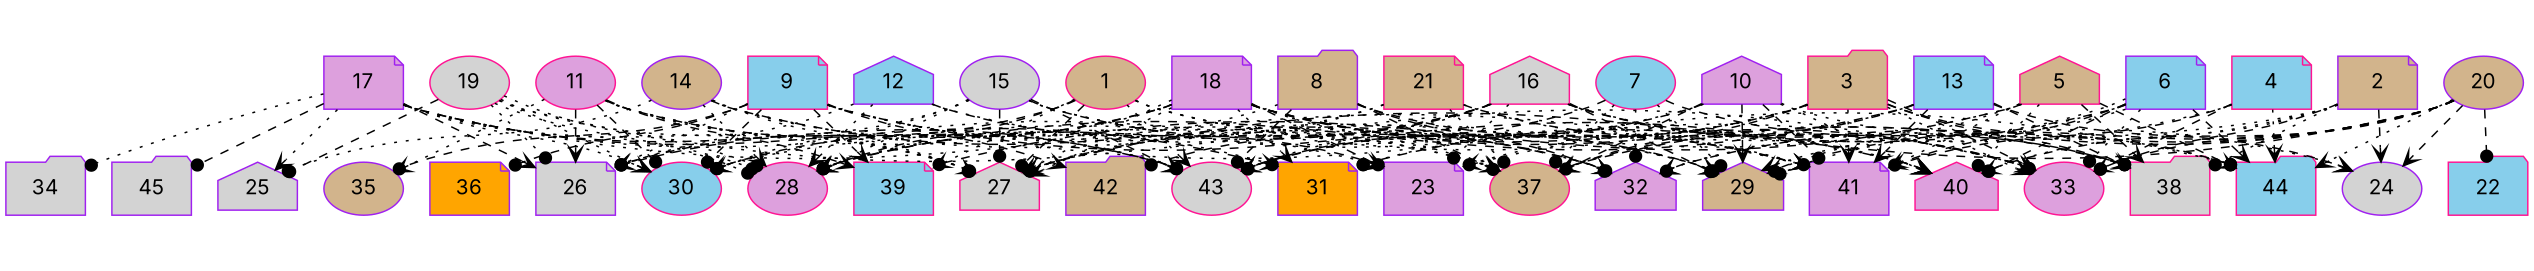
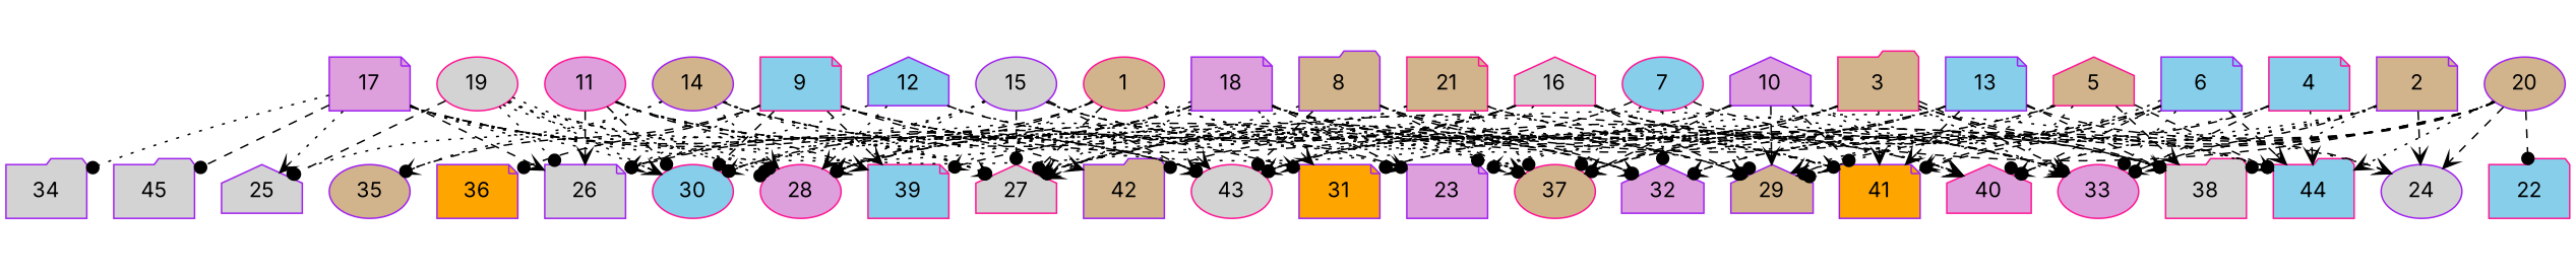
  digraph {
    fontname=Inter
    node [alpha=0.12 color=purple fillcolor=tan fontname=Inter shape=ellipse style=filled]
    edge [arrowhead=vee fontname=Inter style=dotted]
    1 [alpha=0.15 color=deeppink expect_size=31844352]
    26 [alpha=0.15 expect_size=45717504 fillcolor=lightgrey shape=note]
    27 [alpha=0.13 color=deeppink expect_size=22461440 fillcolor=lightgrey shape=house]
    28 [alpha=0.04 color=deeppink expect_size=40205312 fillcolor=plum]
    29 [alpha=0.17 expect_size=38518784 shape=house]
    39 [alpha=0.16 color=deeppink expect_size=26296320 fillcolor=skyblue shape=note]
    40 [alpha=0.13 color=deeppink expect_size=18853888 fillcolor=plum shape=house]
-   41 [expect_size=44811264 fillcolor=plum shape=note]
+   41 [expect_size=44811264 fillcolor=orange shape=note]
    43 [alpha=0.03 color=deeppink expect_size=7391232 fillcolor=lightgrey]
    2 [alpha=0.08 expect_size=7424000 shape=note]
    24 [alpha=0.06 expect_size=42035200 fillcolor=lightgrey]
    30 [alpha=0.11 color=deeppink expect_size=37538816 fillcolor=skyblue]
    32 [alpha=0.03 expect_size=8329216 fillcolor=plum shape=house]
    33 [alpha=0.04 color=deeppink expect_size=8881152 fillcolor=plum]
    38 [alpha=0.14 color=deeppink expect_size=16901120 fillcolor=lightgrey shape=folder]
    3 [alpha=0.09 color=deeppink expect_size=19746816 shape=folder]
    31 [alpha=0.01 expect_size=18608128 fillcolor=orange shape=note]
    37 [alpha=0.02 color=deeppink expect_size=32514048]
    44 [alpha=0.15 color=deeppink expect_size=17427456 fillcolor=skyblue shape=folder]
    4 [alpha=0.10 color=deeppink expect_size=14896128 fillcolor=skyblue shape=note]
    23 [alpha=0.11 expect_size=9970688 fillcolor=plum shape=note]
    5 [alpha=0.08 color=deeppink expect_size=45918208 shape=house]
    6 [alpha=0.03 expect_size=18029568 fillcolor=skyblue shape=note]
    7 [alpha=0.19 color=deeppink expect_size=6481920 fillcolor=skyblue]
    8 [alpha=0.00 expect_size=34930688 shape=folder]
    9 [alpha=0.07 color=deeppink expect_size=10582016 fillcolor=skyblue shape=note]
    35 [alpha=0.02 expect_size=48462848]
    36 [alpha=0.17 expect_size=43448320 fillcolor=orange shape=note]
    42 [alpha=0.06 expect_size=47790080 shape=folder]
    10 [alpha=0.08 expect_size=8292352 fillcolor=plum shape=house]
    11 [color=deeppink expect_size=43237376 fillcolor=plum]
    12 [alpha=0.07 expect_size=32027648 fillcolor=skyblue shape=house]
    13 [alpha=0.14 expect_size=51870720 fillcolor=skyblue shape=note]
    14 [alpha=0.10 expect_size=24989696]
    25 [alpha=0.18 expect_size=18165760 fillcolor=lightgrey shape=house]
    15 [expect_size=48709632 fillcolor=lightgrey]
    16 [alpha=0.10 color=deeppink expect_size=21259264 fillcolor=lightgrey shape=house]
    17 [alpha=0.08 expect_size=27701248 fillcolor=plum shape=note]
    34 [alpha=0.14 expect_size=34769920 fillcolor=lightgrey shape=folder]
    45 [expect_size=50461696 fillcolor=lightgrey shape=folder]
    18 [alpha=0.19 expect_size=24967168 fillcolor=plum shape=note]
    19 [alpha=0.20 color=deeppink expect_size=25496576 fillcolor=lightgrey]
    20 [expect_size=41262080]
    22 [alpha=0.00 color=deeppink expect_size=40175616 fillcolor=skyblue shape=folder]
    21 [alpha=0.16 color=deeppink expect_size=11919360 shape=note]
    1 -> 26 [arrowhead=dot style=dashed]
    1 -> 27 [arrowhead=dot style=dashed]
    1 -> 28 [style=dashed]
    1 -> 29 [arrowhead=dot]
    1 -> 39
    1 -> 40
    1 -> 41 [arrowhead=dot]
    1 -> 43
    2 -> 40 [arrowhead=dot]
    2 -> 24 [style=dashed]
-   2 -> 30
+   2 -> 30 [arrowhead=dot]
    2 -> 32
    2 -> 33 [arrowhead=dot style=dashed]
    2 -> 38 [arrowhead=dot]
    3 -> 41
    3 -> 43 [arrowhead=dot style=dashed]
    3 -> 30 [arrowhead=dot]
    3 -> 33
    3 -> 33 [style=dashed]
    3 -> 38 [style=dashed]
    3 -> 31 [arrowhead=dot]
    3 -> 37 [arrowhead=dot style=dashed]
    3 -> 44 [arrowhead=dot style=dashed]
    4 -> 41 [style=dashed]
    4 -> 33 [arrowhead=dot style=dashed]
    4 -> 44
    4 -> 23
    5 -> 27 [arrowhead=dot]
    5 -> 29 [arrowhead=dot]
    5 -> 39 [arrowhead=dot style=dashed]
    5 -> 40 [arrowhead=dot]
    5 -> 41
    5 -> 38 [style=dashed]
    5 -> 44 [style=dashed]
    6 -> 29
    6 -> 29 [arrowhead=dot]
    6 -> 40 [arrowhead=dot style=dashed]
    6 -> 41 [arrowhead=dot style=dashed]
    6 -> 32 [arrowhead=dot]
    6 -> 33 [arrowhead=dot]
    6 -> 31 [arrowhead=dot style=dashed]
    6 -> 44 [style=dashed]
    7 -> 29 [arrowhead=dot]
    7 -> 43 [style=dashed]
    7 -> 32 [arrowhead=dot]
    7 -> 38 [arrowhead=dot style=dashed]
    7 -> 37 [arrowhead=dot]
    8 -> 28 [arrowhead=dot]
    8 -> 41 [style=dashed]
    8 -> 43 [arrowhead=dot style=dashed]
    8 -> 32 [arrowhead=dot style=dashed]
    8 -> 37 [arrowhead=dot style=dashed]
    9 -> 26 [arrowhead=dot]
    9 -> 39 [style=dashed]
    9 -> 40 [style=dashed]
    9 -> 30 [arrowhead=dot style=dashed]
    9 -> 32 [arrowhead=dot]
    9 -> 37
    9 -> 44 [arrowhead=dot]
    9 -> 35 [arrowhead=dot style=dashed]
    9 -> 36 [arrowhead=dot style=dashed]
    9 -> 42 [style=dashed]
    10 -> 27 [arrowhead=dot]
    10 -> 29 [style=dashed]
    10 -> 40
    10 -> 41 [arrowhead=dot style=dashed]
    10 -> 43 [style=dashed]
    10 -> 37 [style=dashed]
    10 -> 44 [arrowhead=dot]
    11 -> 26 [style=dashed]
    11 -> 27 [arrowhead=dot]
    11 -> 39 [style=dashed]
    11 -> 43 [style=dashed]
    11 -> 30 [arrowhead=dot style=dashed]
    11 -> 31 [arrowhead=dot]
    11 -> 37
-   11 -> 35
+   14 -> 35
    12 -> 26
    12 -> 28
    12 -> 29
    12 -> 23 [arrowhead=dot style=dashed]
    13 -> 28 [style=dashed]
    13 -> 41 [style=dashed]
    13 -> 24 [style=dashed]
    13 -> 38 [style=dashed]
    13 -> 37 [style=dashed]
    13 -> 23 [arrowhead=dot]
    14 -> 27 [arrowhead=dot]
    14 -> 28
    14 -> 29 [arrowhead=dot]
    14 -> 43 [arrowhead=dot]
    14 -> 32 [style=dashed]
    14 -> 25 [arrowhead=dot]
    15 -> 26 [arrowhead=dot]
    15 -> 27 [arrowhead=dot style=dashed]
    15 -> 28
    15 -> 40
    15 -> 43 [style=dashed]
    15 -> 30
    15 -> 32 [style=dashed]
    15 -> 33 [arrowhead=dot]
    16 -> 27 [style=dashed]
    16 -> 28 [style=dashed]
    16 -> 29 [arrowhead=dot style=dashed]
    16 -> 43 [arrowhead=dot]
    16 -> 24
    16 -> 33 [style=dashed]
    16 -> 38 [arrowhead=dot style=dashed]
    16 -> 23 [arrowhead=dot]
    16 -> 42 [arrowhead=dot style=dashed]
    17 -> 26 [style=dashed]
    17 -> 27
    17 -> 28 [arrowhead=dot]
    17 -> 41
    17 -> 43 [arrowhead=dot style=dashed]
    17 -> 30
    17 -> 31 [style=dashed]
    17 -> 23
    17 -> 25
    17 -> 34 [arrowhead=dot]
    17 -> 45 [arrowhead=dot style=dashed]
    18 -> 26 [style=dashed]
    18 -> 27
    18 -> 27
    18 -> 28 [arrowhead=dot]
    18 -> 29 [style=dashed]
    18 -> 41 [style=dashed]
    18 -> 30 [arrowhead=dot style=dashed]
    18 -> 33 [arrowhead=dot style=dashed]
    18 -> 38 [arrowhead=dot style=dashed]
    18 -> 31
    18 -> 37
    18 -> 23 [style=dashed]
    19 -> 26 [arrowhead=dot]
    19 -> 27 [arrowhead=dot]
    19 -> 28 [arrowhead=dot]
    19 -> 28 [arrowhead=dot]
    19 -> 30
    19 -> 33
    19 -> 25 [arrowhead=dot style=dashed]
    20 -> 27 [style=dashed]
    20 -> 29 [style=dashed]
    20 -> 40 [style=dashed]
    20 -> 24 [style=dashed]
    20 -> 32 [style=dashed]
    20 -> 33 [style=dashed]
    20 -> 37 [style=dashed]
    20 -> 44
    20 -> 22 [arrowhead=dot style=dashed]
    21 -> 27 [arrowhead=dot]
    21 -> 28 [arrowhead=dot]
    21 -> 40
    21 -> 33 [style=dashed]
    21 -> 37 [arrowhead=dot]
  }
